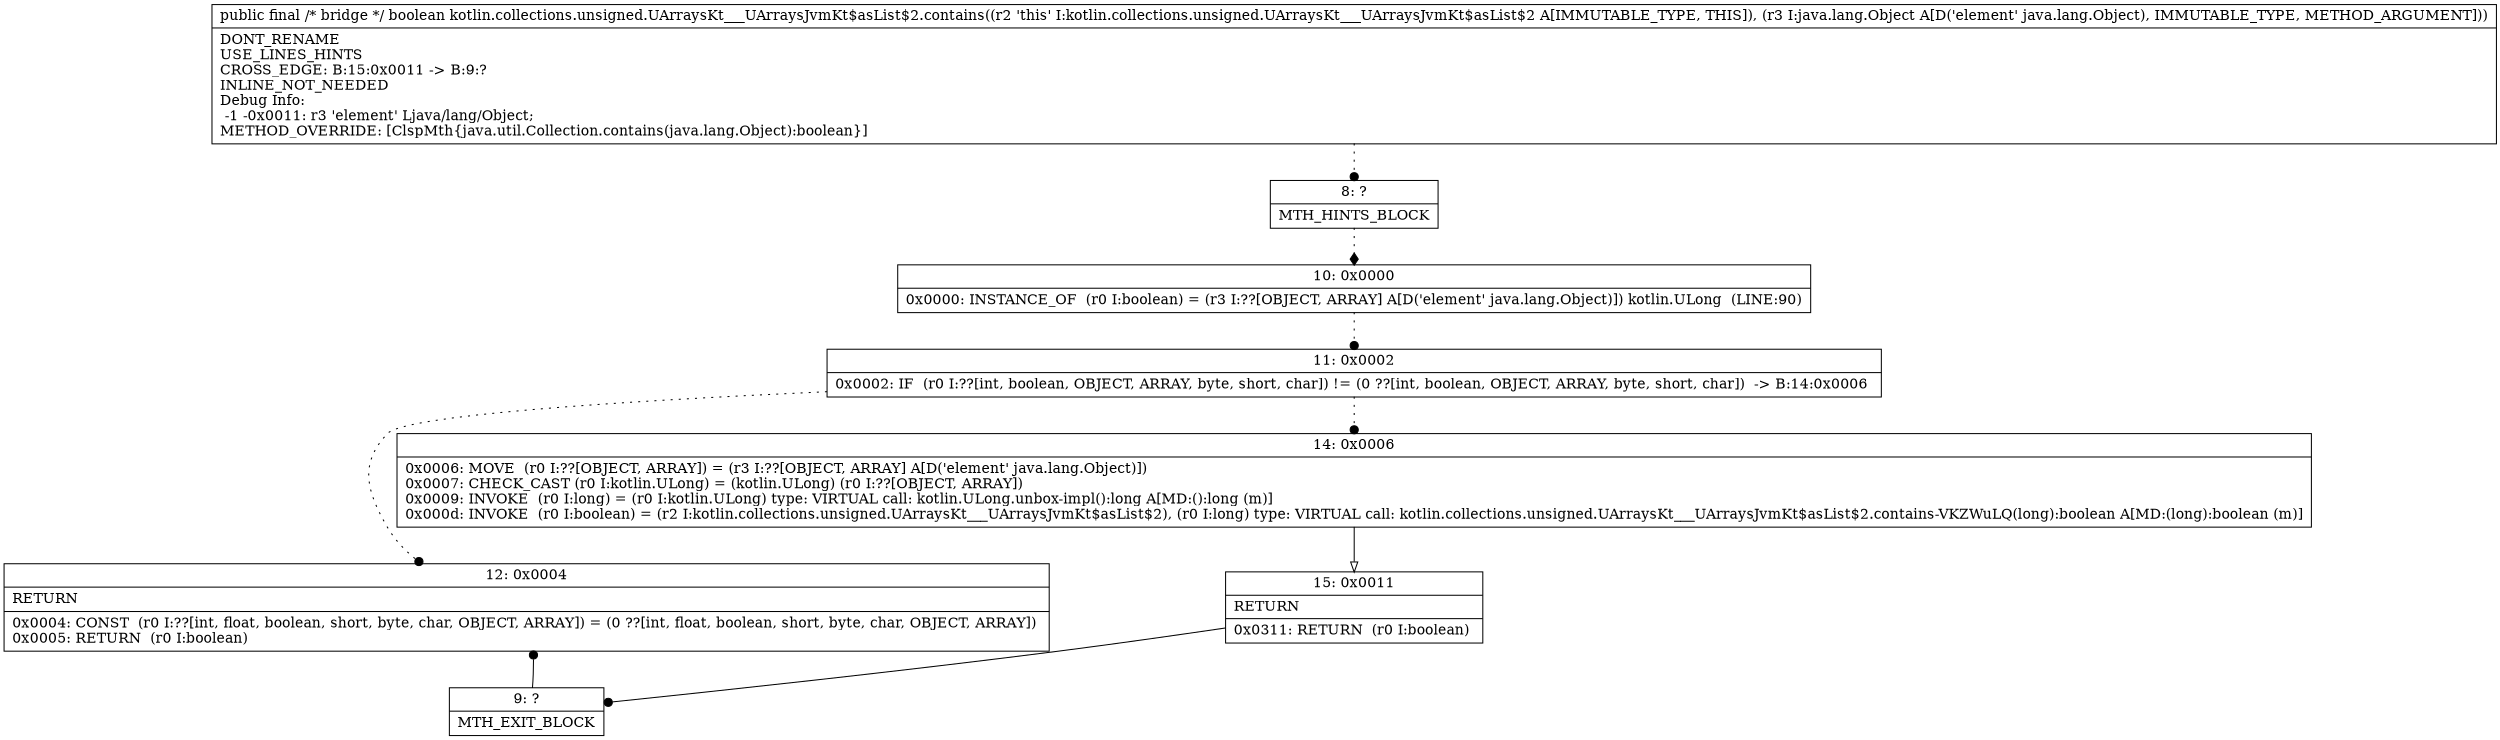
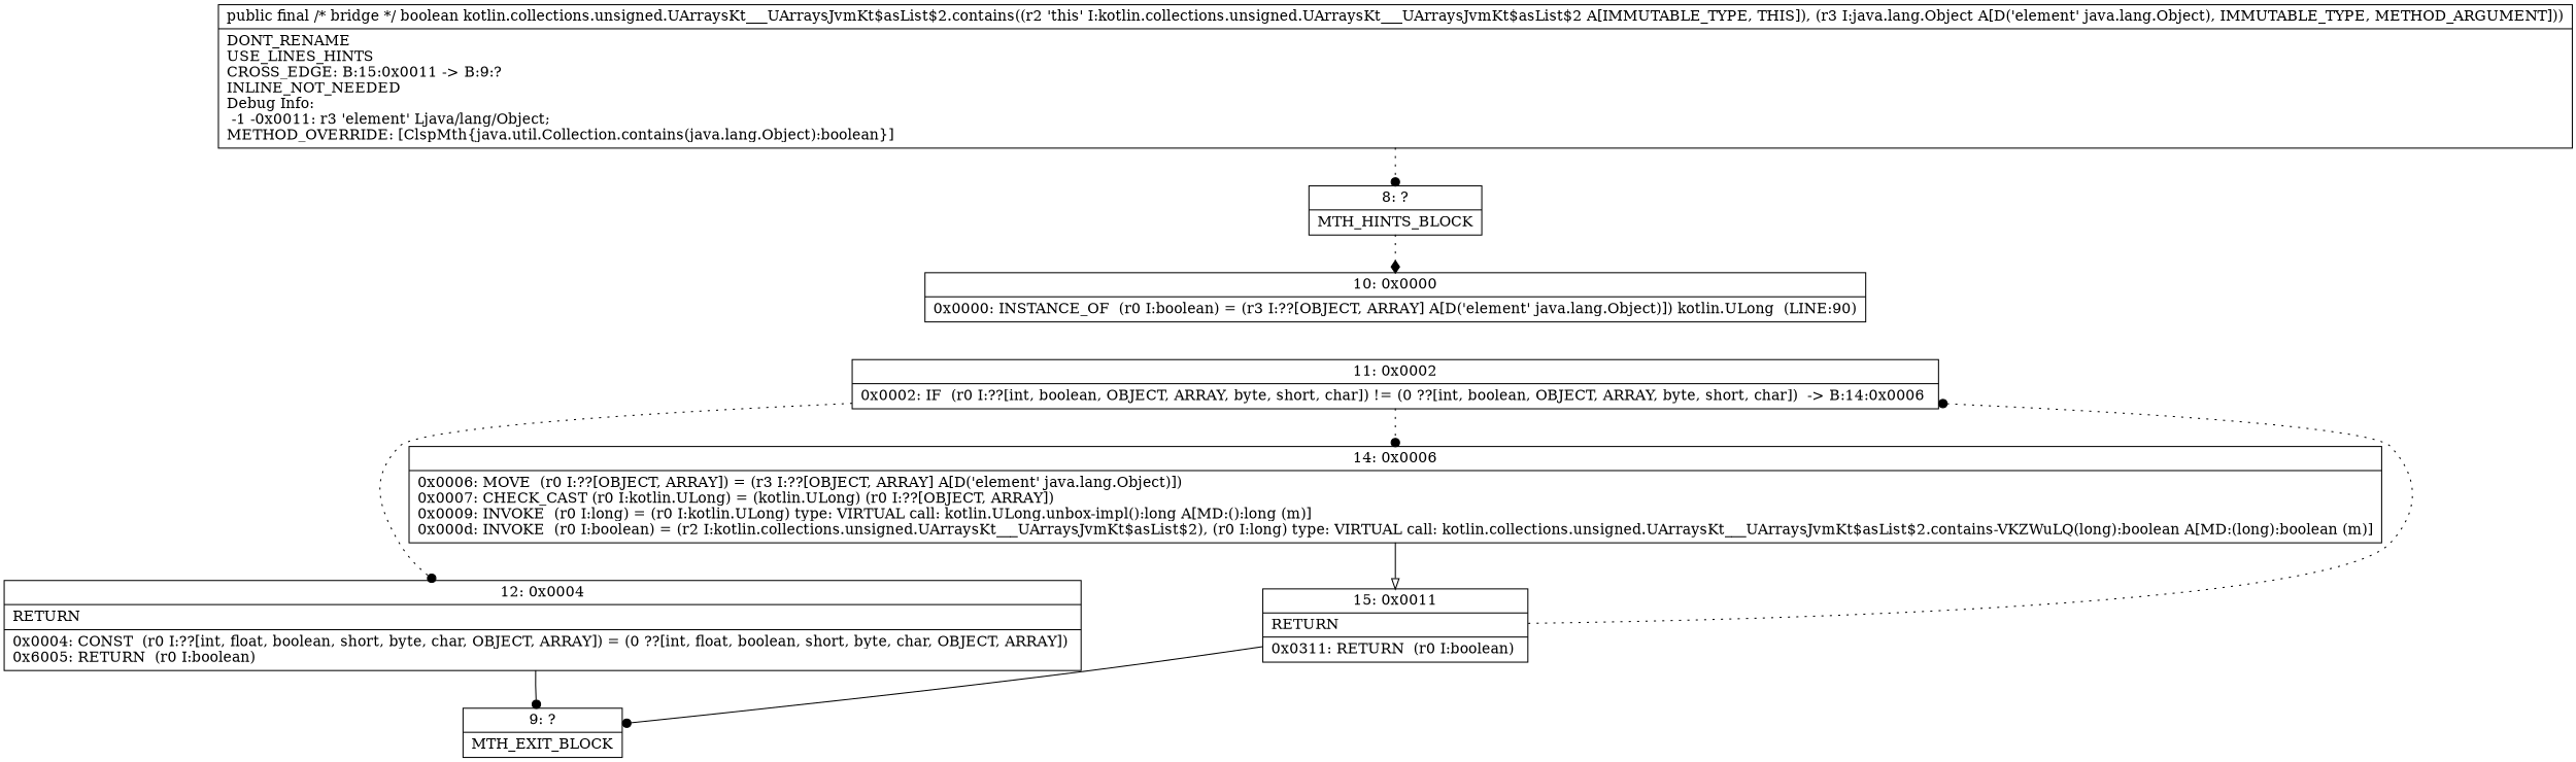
  digraph {
    node [shape=record]
    edge [arrowhead=dot style=dotted]
    n1 [label="{8\:\ ?|MTH_HINTS_BLOCK\l}"]
    n2 [label="{10\:\ 0x0000|0x0000: INSTANCE_OF  (r0 I:boolean) = (r3 I:??[OBJECT, ARRAY] A[D('element' java.lang.Object)]) kotlin.ULong  (LINE:90)\l}"]
    n3 [label="{11\:\ 0x0002|0x0002: IF  (r0 I:??[int, boolean, OBJECT, ARRAY, byte, short, char]) != (0 ??[int, boolean, OBJECT, ARRAY, byte, short, char])  \-\> B:14:0x0006 \l}"]
-   n4 [label="{12\:\ 0x0004|RETURN\l|0x0004: CONST  (r0 I:??[int, float, boolean, short, byte, char, OBJECT, ARRAY]) = (0 ??[int, float, boolean, short, byte, char, OBJECT, ARRAY]) \l0x0005: RETURN  (r0 I:boolean) \l}"]
+   n4 [label="{12\:\ 0x0004|RETURN\l|0x0004: CONST  (r0 I:??[int, float, boolean, short, byte, char, OBJECT, ARRAY]) = (0 ??[int, float, boolean, short, byte, char, OBJECT, ARRAY]) \l0x6005: RETURN  (r0 I:boolean) \l}"]
    n5 [label="{14\:\ 0x0006|0x0006: MOVE  (r0 I:??[OBJECT, ARRAY]) = (r3 I:??[OBJECT, ARRAY] A[D('element' java.lang.Object)]) \l0x0007: CHECK_CAST (r0 I:kotlin.ULong) = (kotlin.ULong) (r0 I:??[OBJECT, ARRAY]) \l0x0009: INVOKE  (r0 I:long) = (r0 I:kotlin.ULong) type: VIRTUAL call: kotlin.ULong.unbox\-impl():long A[MD:():long (m)]\l0x000d: INVOKE  (r0 I:boolean) = (r2 I:kotlin.collections.unsigned.UArraysKt___UArraysJvmKt$asList$2), (r0 I:long) type: VIRTUAL call: kotlin.collections.unsigned.UArraysKt___UArraysJvmKt$asList$2.contains\-VKZWuLQ(long):boolean A[MD:(long):boolean (m)]\l}"]
    n6 [label="{9\:\ ?|MTH_EXIT_BLOCK\l}"]
    n7 [label="{15\:\ 0x0011|RETURN\l|0x0311: RETURN  (r0 I:boolean) \l}"]
    n8 [label="{public final \/* bridge *\/ boolean kotlin.collections.unsigned.UArraysKt___UArraysJvmKt$asList$2.contains((r2 'this' I:kotlin.collections.unsigned.UArraysKt___UArraysJvmKt$asList$2 A[IMMUTABLE_TYPE, THIS]), (r3 I:java.lang.Object A[D('element' java.lang.Object), IMMUTABLE_TYPE, METHOD_ARGUMENT]))  | DONT_RENAME\lUSE_LINES_HINTS\lCROSS_EDGE: B:15:0x0011 \-\> B:9:?\lINLINE_NOT_NEEDED\lDebug Info:\l  \-1 \-0x0011: r3 'element' Ljava\/lang\/Object;\lMETHOD_OVERRIDE: [ClspMth\{java.util.Collection.contains(java.lang.Object):boolean\}]\l}"]
    n1 -> n2 [arrowhead=diamond]
-   n2 -> n3
+   n7 -> n3
    n3 -> n4
    n3 -> n5
-   n6 -> n4 [style=solid]
+   n4 -> n6 [style=solid]
    n5 -> n7 [arrowhead=onormal style=solid]
    n7 -> n6 [style=solid]
    n8 -> n1
  }
